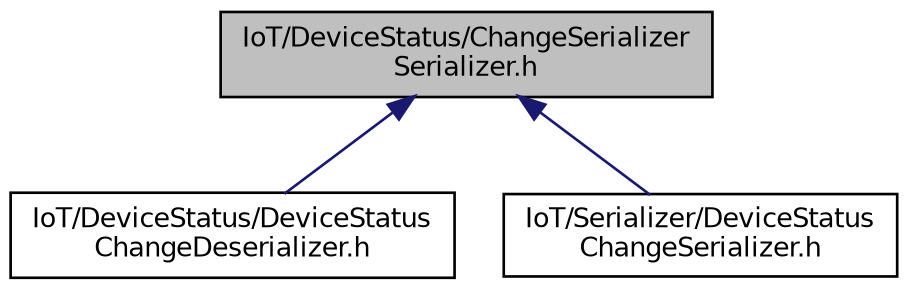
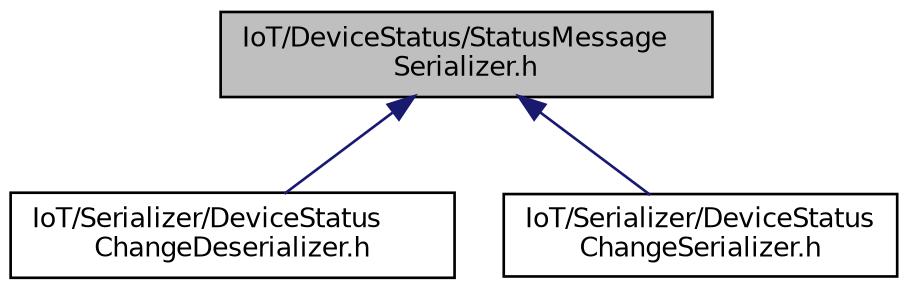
  digraph {
    node [color=black fillcolor=white fontname=Helvetica fontsize=10 shape=record style=filled]
    edge [color=midnightblue dir=back fontname=Helvetica fontsize=10 labelfontname=Helvetica labelfontsize=10 style=solid]
-   n1 [fillcolor=grey75 fontcolor=black height=0.2 label="IoT/DeviceStatus/ChangeSerializer\lSerializer.h" width=0.4]
-   n2 [height=0.2 label="IoT/DeviceStatus/DeviceStatus\lChangeDeserializer.h" width=0.4]
+   n1 [fillcolor=grey75 fontcolor=black height=0.2 label="IoT/DeviceStatus/StatusMessage\lSerializer.h" width=0.4]
+   n2 [height=0.2 label="IoT/Serializer/DeviceStatus\lChangeDeserializer.h" width=0.4]
    n3 [height=0.2 label="IoT/Serializer/DeviceStatus\lChangeSerializer.h" width=0.4]
    n1 -> n2
    n1 -> n3
  }
